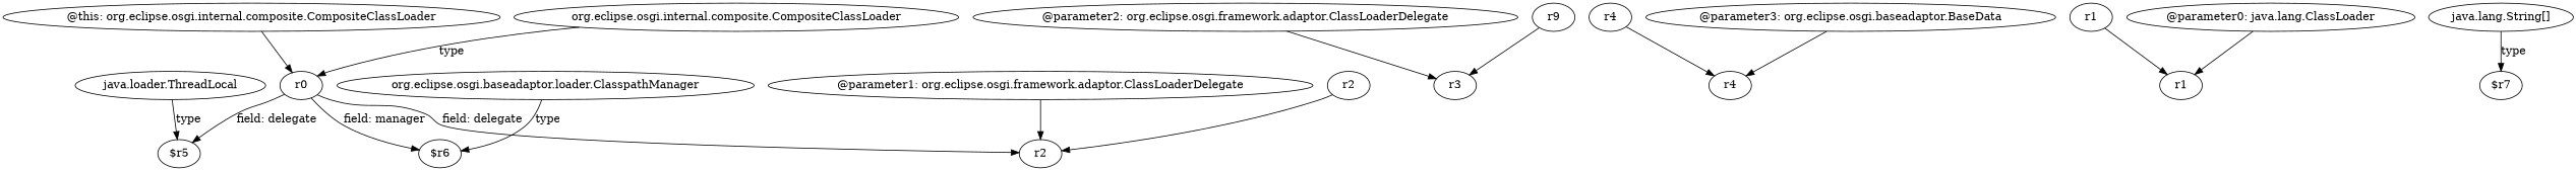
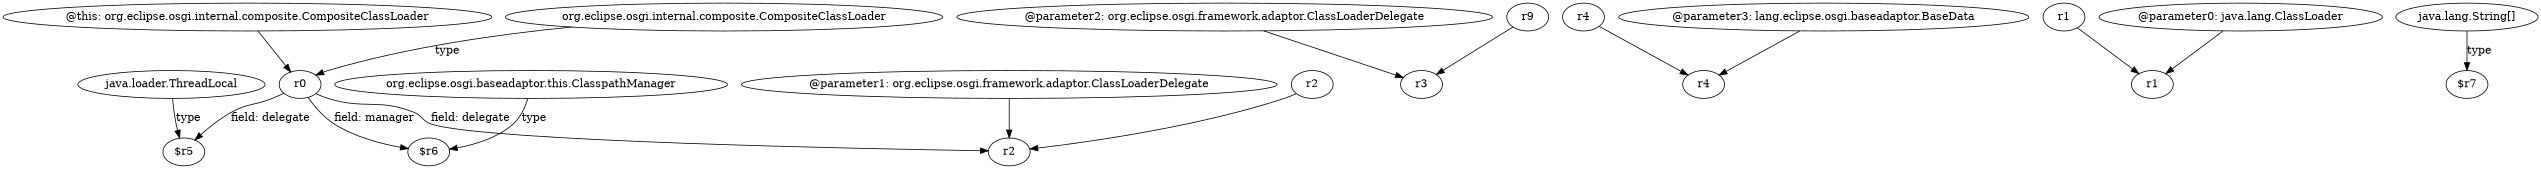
  digraph {
    n1 [label=r0]
    n2 [label="$r5"]
    n3 [label=r2]
    n4 [label="$r6"]
    n5 [label=r3]
    n6 [label="@parameter2: org.eclipse.osgi.framework.adaptor.ClassLoaderDelegate"]
    n7 [label="@parameter1: org.eclipse.osgi.framework.adaptor.ClassLoaderDelegate"]
    n8 [label=r4]
    n9 [label=r4]
    n10 [label="java.loader.ThreadLocal"]
-   n11 [label="@parameter3: org.eclipse.osgi.baseadaptor.BaseData"]
+   n11 [label="@parameter3: lang.eclipse.osgi.baseadaptor.BaseData"]
    n12 [label=r1]
    n13 [label=r1]
    n14 [label=r2]
    n15 [label=r9]
    n16 [label="@parameter0: java.lang.ClassLoader"]
    n17 [label="@this: org.eclipse.osgi.internal.composite.CompositeClassLoader"]
-   n18 [label="org.eclipse.osgi.baseadaptor.loader.ClasspathManager"]
+   n18 [label="org.eclipse.osgi.baseadaptor.this.ClasspathManager"]
    n19 [label="org.eclipse.osgi.internal.composite.CompositeClassLoader"]
    n20 [label="java.lang.String[]"]
    n21 [label="$r7"]
    n1 -> n2 [label="field: delegate"]
    n1 -> n3 [label="field: delegate"]
    n1 -> n4 [label="field: manager"]
    n6 -> n5
    n7 -> n3
    n8 -> n9
    n10 -> n2 [label=type]
    n11 -> n9
    n12 -> n13
    n14 -> n3
    n15 -> n5
    n16 -> n13
    n17 -> n1
    n18 -> n4 [label=type]
    n19 -> n1 [label=type]
    n20 -> n21 [label=type]
  }
